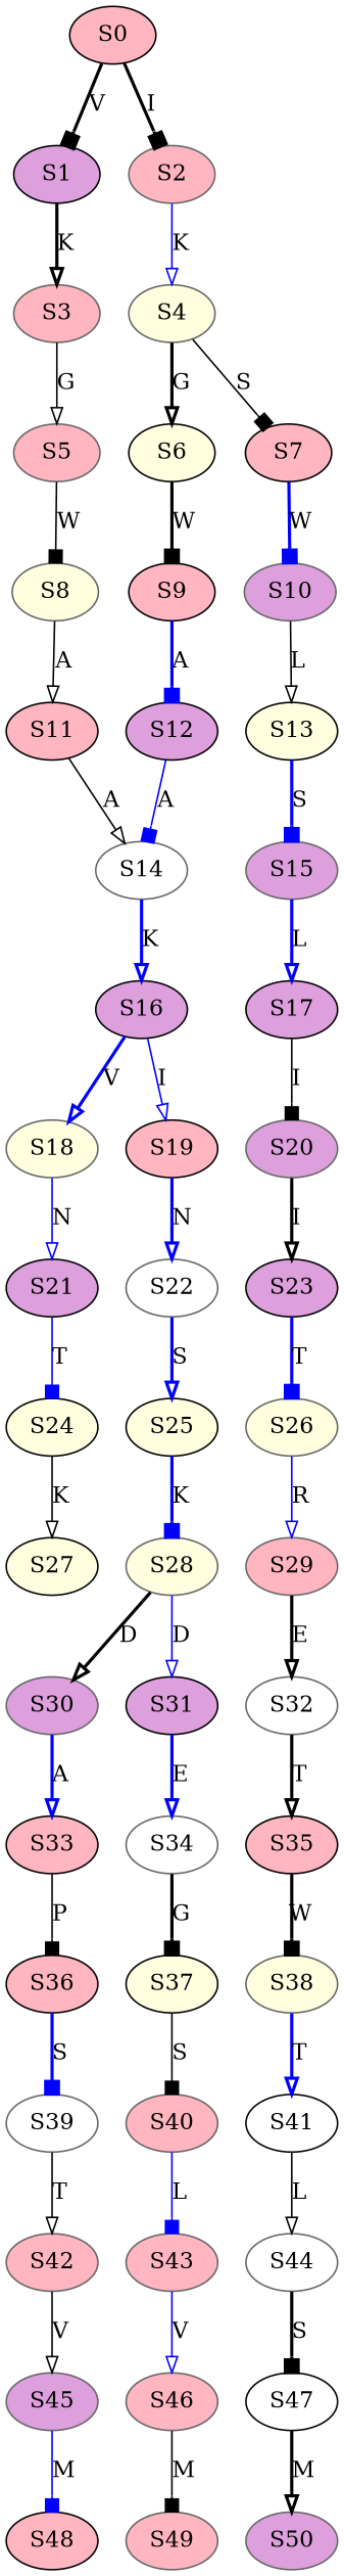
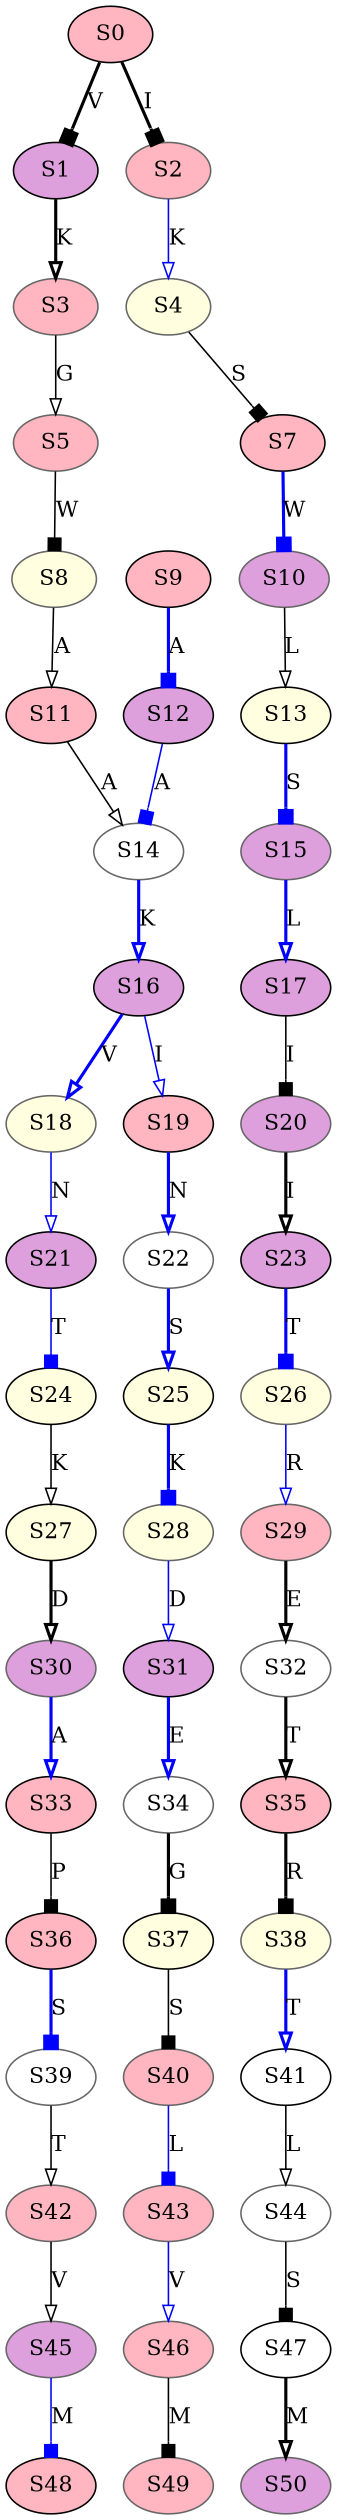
  strict digraph {
    node [color=gray40 fillcolor=lightpink style=filled]
    edge [arrowhead=onormal color=black style=bold]
    S0 [color=black]
    S1 [color=black fillcolor=plum]
    S2
    S3
    S4 [fillcolor=lightyellow]
    S5
-   S6 [color=black fillcolor=lightyellow]
    S7 [color=black]
    S8 [fillcolor=lightyellow]
    S9 [color=black]
    S10 [fillcolor=plum]
    S11 [color=black]
    S12 [color=black fillcolor=plum]
    S13 [color=black fillcolor=lightyellow]
    S14 [fillcolor=white]
    S15 [fillcolor=plum]
    S16 [color=black fillcolor=plum]
    S17 [color=black fillcolor=plum]
    S18 [fillcolor=lightyellow]
    S19 [color=black]
    S20 [fillcolor=plum]
    S21 [color=black fillcolor=plum]
    S22 [fillcolor=white]
    S23 [color=black fillcolor=plum]
    S24 [color=black fillcolor=lightyellow]
    S25 [color=black fillcolor=lightyellow]
    S26 [fillcolor=lightyellow]
    S27 [color=black fillcolor=lightyellow]
    S28 [fillcolor=lightyellow]
    S29
    S30 [fillcolor=plum]
    S31 [color=black fillcolor=plum]
    S32 [fillcolor=white]
    S33 [color=black]
    S34 [fillcolor=white]
    S35 [color=black]
    S36 [color=black]
    S37 [color=black fillcolor=lightyellow]
    S38 [fillcolor=lightyellow]
    S39 [fillcolor=white]
    S40
    S41 [color=black fillcolor=white]
    S42
    S43
    S44 [fillcolor=white]
    S45 [fillcolor=plum]
    S46
    S47 [color=black fillcolor=white]
    S48 [color=black]
    S49
    S50 [fillcolor=plum]
    S0 -> S1 [arrowhead=box label=V]
    S0 -> S2 [arrowhead=box label=I]
    S1 -> S3 [label=K]
    S2 -> S4 [color=blue label=K style=solid]
    S3 -> S5 [label=G style=solid]
-   S4 -> S6 [label=G]
    S4 -> S7 [arrowhead=box label=S style=solid]
    S5 -> S8 [arrowhead=box label=W style=solid]
-   S6 -> S9 [arrowhead=box label=W]
    S7 -> S10 [arrowhead=box color=blue label=W]
    S8 -> S11 [label=A style=solid]
    S9 -> S12 [arrowhead=box color=blue label=A]
    S10 -> S13 [label=L style=solid]
    S11 -> S14 [label=A style=solid]
    S12 -> S14 [arrowhead=box color=blue label=A style=solid]
    S13 -> S15 [arrowhead=box color=blue label=S]
    S14 -> S16 [color=blue label=K]
    S15 -> S17 [color=blue label=L]
    S16 -> S18 [color=blue label=V]
    S16 -> S19 [color=blue label=I style=solid]
    S17 -> S20 [arrowhead=box label=I style=solid]
    S18 -> S21 [color=blue label=N style=solid]
    S19 -> S22 [color=blue label=N]
    S20 -> S23 [label=I]
    S21 -> S24 [arrowhead=box color=blue label=T style=solid]
    S22 -> S25 [color=blue label=S]
    S23 -> S26 [arrowhead=box color=blue label=T]
    S24 -> S27 [label=K style=solid]
    S25 -> S28 [arrowhead=box color=blue label=K]
    S26 -> S29 [color=blue label=R style=solid]
-   S28 -> S30 [label=D]
+   S27 -> S30 [label=D]
    S28 -> S31 [color=blue label=D style=solid]
    S29 -> S32 [label=E]
    S30 -> S33 [color=blue label=A]
    S31 -> S34 [color=blue label=E]
    S32 -> S35 [label=T]
    S33 -> S36 [arrowhead=box label=P style=solid]
    S34 -> S37 [arrowhead=box label=G]
-   S35 -> S38 [arrowhead=box label=W]
+   S35 -> S38 [arrowhead=box label=R]
    S36 -> S39 [arrowhead=box color=blue label=S]
    S37 -> S40 [arrowhead=box label=S style=solid]
    S38 -> S41 [color=blue label=T]
    S39 -> S42 [label=T style=solid]
    S40 -> S43 [arrowhead=box color=blue label=L style=solid]
    S41 -> S44 [label=L style=solid]
    S42 -> S45 [label=V style=solid]
    S43 -> S46 [color=blue label=V style=solid]
-   S44 -> S47 [arrowhead=box label=S]
+   S44 -> S47 [arrowhead=box label=S style=solid]
    S45 -> S48 [arrowhead=box color=blue label=M style=solid]
    S46 -> S49 [arrowhead=box label=M style=solid]
    S47 -> S50 [label=M]
  }
